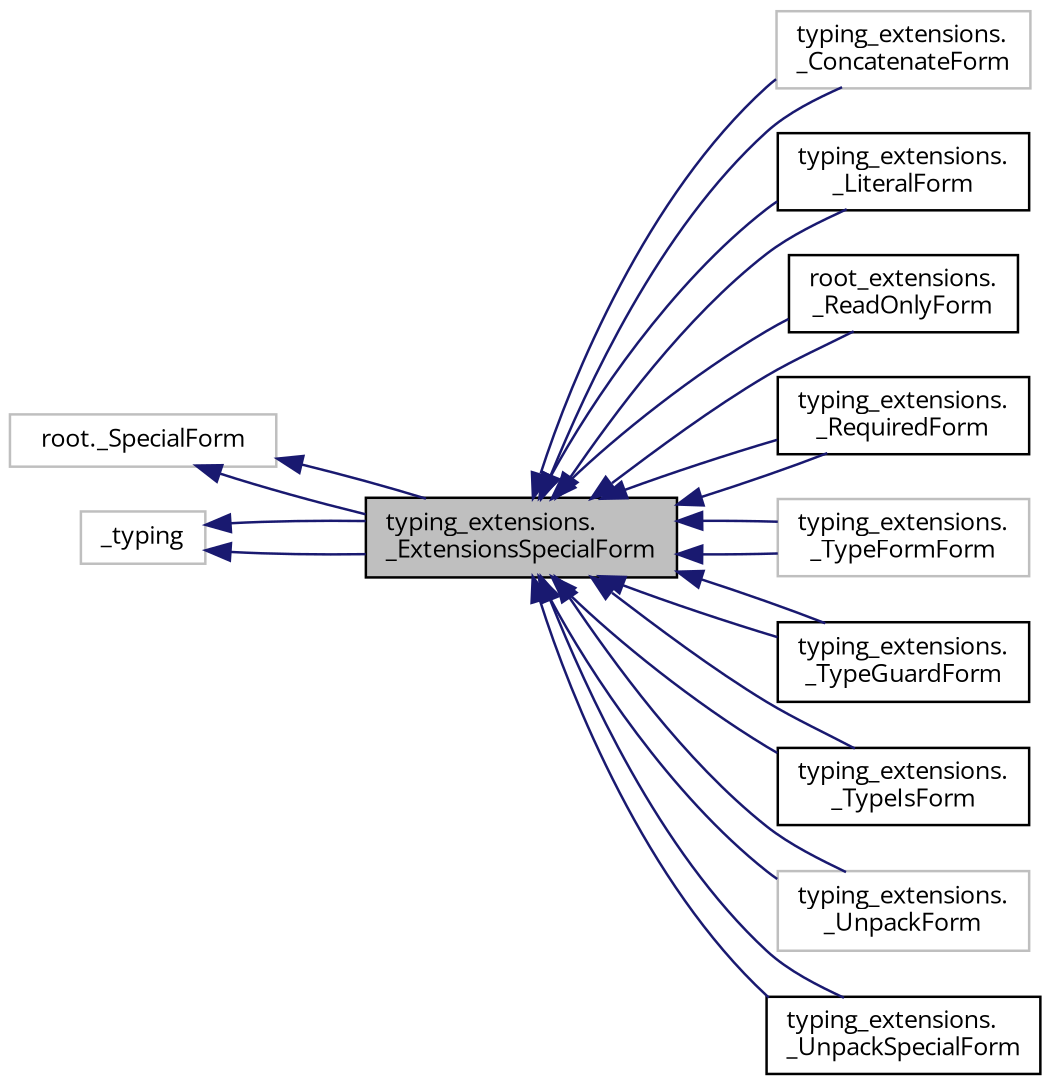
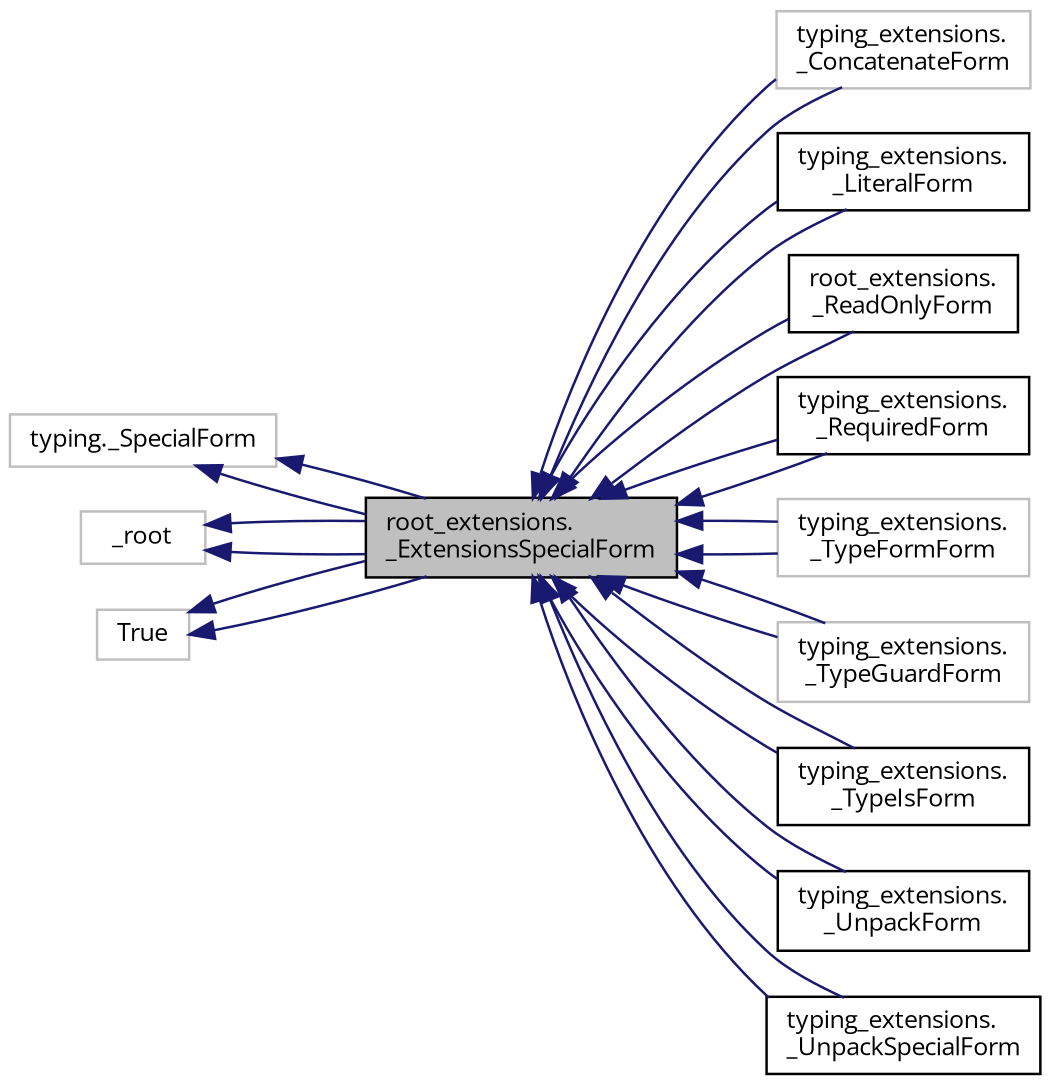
  digraph {
    fontname="Open Sans"
    rankdir=LR
    node [color=black fillcolor=white fontname="Open Sans" fontsize=10 shape=record style=filled]
    edge [color=midnightblue dir=back fontname="Open Sans" fontsize=10 labelfontname=Helvetica labelfontsize=10 style=solid]
-   n1 [fillcolor=grey75 fontcolor=black height=0.2 label="typing_extensions.\l_ExtensionsSpecialForm" width=0.4]
+   n1 [fillcolor=grey75 fontcolor=black height=0.2 label="root_extensions.\l_ExtensionsSpecialForm" width=0.4]
    n2 [color=grey75 height=0.2 label="typing_extensions.\l_ConcatenateForm" width=0.4]
    n3 [height=0.2 label="typing_extensions.\l_LiteralForm" width=0.4]
    n4 [height=0.2 label="root_extensions.\l_ReadOnlyForm" width=0.4]
    n5 [height=0.2 label="typing_extensions.\l_RequiredForm" width=0.4]
    n6 [color=grey75 height=0.2 label="typing_extensions.\l_TypeFormForm" width=0.4]
-   n7 [height=0.2 label="typing_extensions.\l_TypeGuardForm" width=0.4]
+   n7 [color=grey75 height=0.2 label="typing_extensions.\l_TypeGuardForm" width=0.4]
    n8 [height=0.2 label="typing_extensions.\l_TypeIsForm" width=0.4]
-   n9 [color=grey75 height=0.2 label="typing_extensions.\l_UnpackForm" width=0.4]
+   n9 [height=0.2 label="typing_extensions.\l_UnpackForm" width=0.4]
    n10 [height=0.2 label="typing_extensions.\l_UnpackSpecialForm" width=0.4]
-   n11 [color=grey75 height=0.2 label="root._SpecialForm" width=0.4]
-   n12 [color=grey75 height=0.2 label=_typing width=0.4]
+   n11 [color=grey75 height=0.2 label="typing._SpecialForm" width=0.4]
+   n12 [color=grey75 height=0.2 label=_root width=0.4]
+   n13 [color=grey75 height=0.2 label=True width=0.4]
    n1 -> n2
    n1 -> n2
    n1 -> n3
    n1 -> n3
    n1 -> n4
    n1 -> n4
    n1 -> n5
    n1 -> n5
    n1 -> n6
    n1 -> n6
    n1 -> n7
    n1 -> n7
    n1 -> n8
    n1 -> n8
    n1 -> n9
    n1 -> n9
    n1 -> n10
    n1 -> n10
    n11 -> n1
    n11 -> n1
    n12 -> n1
    n12 -> n1
+   n13 -> n1
+   n13 -> n1
  }
